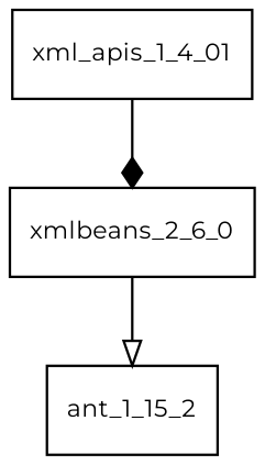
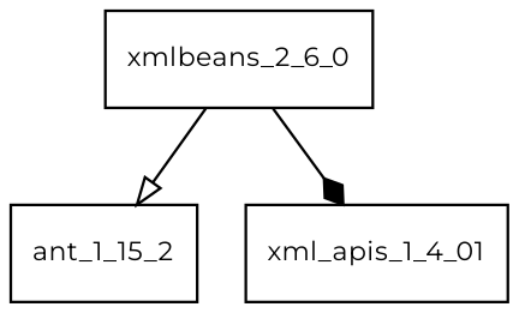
  digraph {
    fontname=Montserrat
    node [fontname=Montserrat fontsize=10.0 shape=box]
    edge [fontname=Montserrat]
    n1 [label=ant_1_15_2]
    xmlbeans_2_6_0
    xml_apis_1_4_01
    xmlbeans_2_6_0 -> n1 [arrowhead=onormal]
-   xml_apis_1_4_01 -> xmlbeans_2_6_0 [arrowhead=diamond]
+   xmlbeans_2_6_0 -> xml_apis_1_4_01 [arrowhead=diamond]
  }
